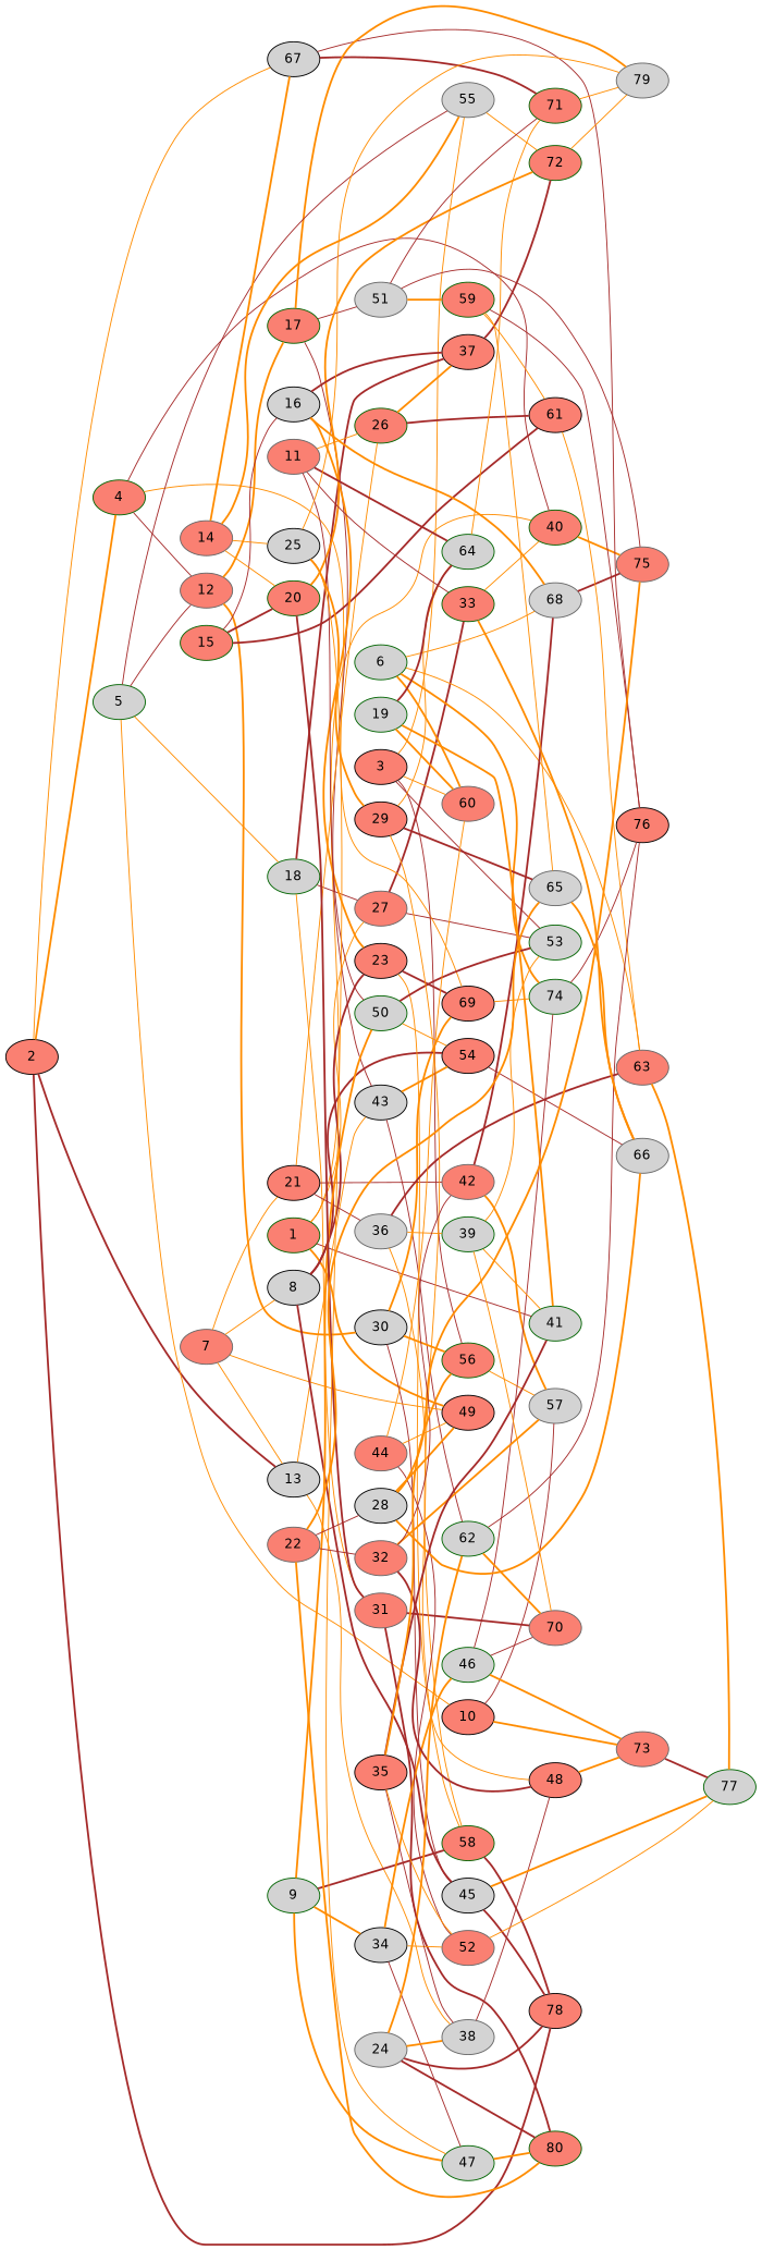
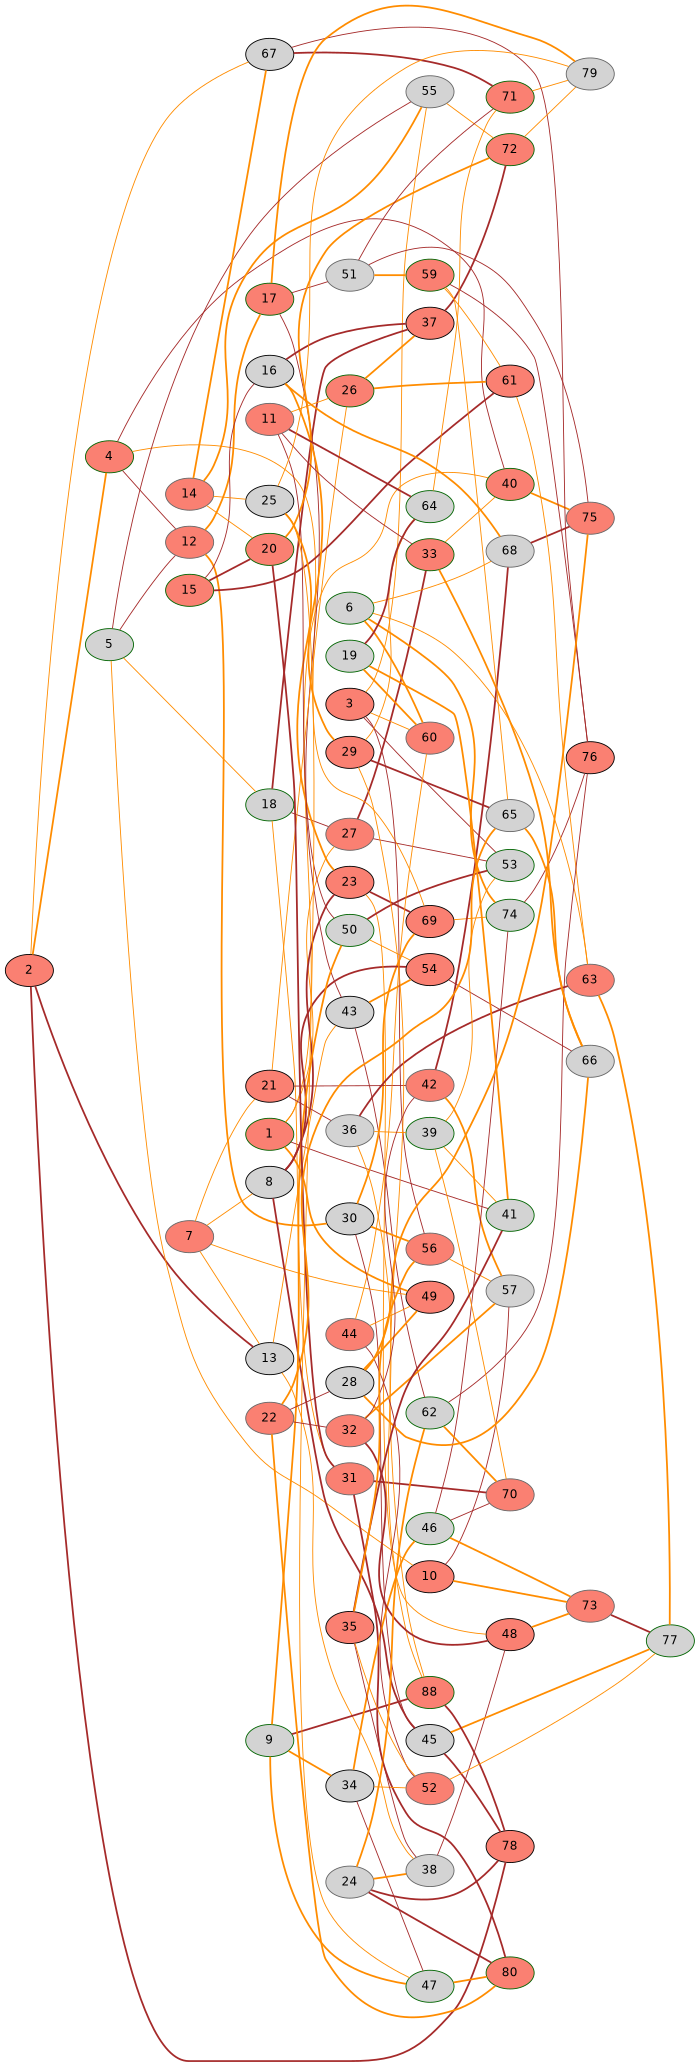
  graph {
    fontname="DejaVu Sans"
    rankdir=LR
    node [color=darkgreen fillcolor=salmon fontname="DejaVu Sans" style=filled]
    edge [color=darkorange fontname="DejaVu Sans" style=solid]
    27 [color=gray40]
    1
    40
    41 [fillcolor=lightgrey]
    49 [color=black]
    53 [fillcolor=lightgrey]
    33
    75 [color=gray40]
    2 [color=black]
    4
    13 [color=black fillcolor=lightgrey]
    67 [color=black fillcolor=lightgrey]
    78 [color=black]
    12 [color=gray40]
    69 [color=black]
    38 [color=gray40 fillcolor=lightgrey]
    43 [color=black fillcolor=lightgrey]
    71
    76 [color=black]
    3 [color=black]
    55 [color=gray40 fillcolor=lightgrey]
-   56
+   56 [color=gray40]
    60 [color=gray40]
    72
    57 [color=gray40 fillcolor=lightgrey]
    17
    30 [color=black fillcolor=lightgrey]
    74 [fillcolor=lightgrey]
    5 [fillcolor=lightgrey]
    10 [color=black]
    18 [fillcolor=lightgrey]
    73 [color=gray40]
    37 [color=black]
    31 [color=gray40]
    6 [fillcolor=lightgrey]
    63 [color=gray40]
    68 [color=gray40 fillcolor=lightgrey]
    77 [fillcolor=lightgrey]
    7 [color=gray40]
    8 [color=black fillcolor=lightgrey]
    21 [color=black]
    23 [color=black]
    45 [color=black fillcolor=lightgrey]
    54 [color=black]
    26
    36 [color=gray40 fillcolor=lightgrey]
    42 [color=gray40]
    48 [color=black]
    66 [color=gray40 fillcolor=lightgrey]
    9 [fillcolor=lightgrey]
    34 [color=black fillcolor=lightgrey]
    47 [fillcolor=lightgrey]
    50 [fillcolor=lightgrey]
-   58
+   58 [label=88]
    46 [fillcolor=lightgrey]
    52 [color=gray40]
    80
    15
    20
    16 [color=black fillcolor=lightgrey]
    61 [color=black]
    11 [color=gray40]
    64 [fillcolor=lightgrey]
    51 [color=gray40 fillcolor=lightgrey]
    79 [color=gray40 fillcolor=lightgrey]
    62 [fillcolor=lightgrey]
    14 [color=gray40]
    25 [color=black fillcolor=lightgrey]
    29 [color=black]
    59
    70 [color=gray40]
    19 [fillcolor=lightgrey]
    44 [color=gray40]
    39 [fillcolor=lightgrey]
    22 [color=gray40]
    28 [color=black fillcolor=lightgrey]
    32 [color=gray40]
    65 [color=gray40 fillcolor=lightgrey]
    24 [color=gray40 fillcolor=lightgrey]
    35 [color=black]
    27 -- 53 [color=brown]
    27 -- 33 [color=brown style=bold]
    1 -- 27
    1 -- 40
    1 -- 41 [color=brown]
    1 -- 49 [style=bold]
    40 -- 75 [style=bold]
    33 -- 40
    33 -- 66 [style=bold]
    2 -- 4 [style=bold]
    2 -- 13 [color=brown style=bold]
    2 -- 67
    2 -- 78 [color=brown style=bold]
    4 -- 40 [color=brown]
    4 -- 12 [color=brown]
    4 -- 69
    13 -- 38
    13 -- 43
    67 -- 71 [color=brown style=bold]
    67 -- 76 [color=brown]
    12 -- 17 [style=bold]
    12 -- 30 [style=bold]
    69 -- 74
    38 -- 48 [color=brown]
    43 -- 54 [style=bold]
    43 -- 62 [color=brown]
    71 -- 79
    3 -- 53 [color=brown]
    3 -- 55
    3 -- 56 [color=brown]
    3 -- 60
    55 -- 72
    56 -- 57
    72 -- 79
    17 -- 43 [color=brown]
    17 -- 51 [color=brown]
    17 -- 79 [style=bold]
    30 -- 69 [style=bold]
    30 -- 56 [style=bold]
    30 -- 45 [color=brown]
    74 -- 76 [color=brown]
    5 -- 12 [color=brown]
    5 -- 55 [color=brown]
    5 -- 10
    5 -- 18
    10 -- 57 [color=brown]
    10 -- 73 [style=bold]
    18 -- 27 [color=brown]
    18 -- 37 [color=brown style=bold]
    18 -- 31
    73 -- 77 [color=brown style=bold]
    37 -- 72 [color=brown style=bold]
    31 -- 80 [color=brown style=bold]
    31 -- 70 [color=brown style=bold]
    6 -- 60 [style=bold]
    6 -- 74 [style=bold]
    6 -- 63
    6 -- 68
    63 -- 77 [style=bold]
    68 -- 75 [color=brown style=bold]
    7 -- 49
    7 -- 13
    7 -- 8
    7 -- 21
    8 -- 23 [color=brown style=bold]
    8 -- 45 [color=brown style=bold]
    8 -- 54 [color=brown style=bold]
    21 -- 26
    21 -- 36 [color=brown]
    21 -- 42 [color=brown]
    23 -- 69 [color=brown style=bold]
    23 -- 48
    45 -- 78 [color=brown style=bold]
    45 -- 77 [style=bold]
    54 -- 66 [color=brown]
    26 -- 37 [style=bold]
-   26 -- 61 [color=brown style=bold]
+   26 -- 61 [style=bold]
    36 -- 63 [color=brown style=bold]
    36 -- 58
    36 -- 39
    42 -- 57 [style=bold]
    42 -- 68 [color=brown style=bold]
    48 -- 73 [style=bold]
    9 -- 34 [style=bold]
    9 -- 47 [style=bold]
    9 -- 50 [style=bold]
    9 -- 58 [color=brown style=bold]
    34 -- 47 [color=brown]
    34 -- 46 [style=bold]
    34 -- 52
    47 -- 80 [style=bold]
    50 -- 53 [color=brown style=bold]
    50 -- 54
    58 -- 78 [color=brown style=bold]
    46 -- 74 [color=brown]
    46 -- 73 [style=bold]
    46 -- 70 [color=brown]
    52 -- 77
    15 -- 20 [color=brown style=bold]
    15 -- 16 [color=brown]
    15 -- 61 [color=brown style=bold]
    20 -- 72 [style=bold]
    20 -- 31 [color=brown style=bold]
    16 -- 37 [color=brown style=bold]
    16 -- 68 [style=bold]
    16 -- 23 [style=bold]
    61 -- 63
    11 -- 33 [color=brown]
    11 -- 26
    11 -- 50 [color=brown]
    11 -- 64 [color=brown style=bold]
    64 -- 71
    51 -- 75 [color=brown]
    51 -- 71 [color=brown]
    51 -- 59 [style=bold]
    62 -- 76 [color=brown]
    62 -- 70 [style=bold]
    14 -- 67 [style=bold]
    14 -- 55 [style=bold]
    14 -- 20
    14 -- 25
    25 -- 47
    25 -- 79
    25 -- 29 [style=bold]
    29 -- 58
    29 -- 64
    29 -- 65 [color=brown style=bold]
    59 -- 76 [color=brown]
    59 -- 61
    59 -- 65
    19 -- 41 [style=bold]
    19 -- 60 [style=bold]
    19 -- 64 [color=brown style=bold]
    44 -- 49
    44 -- 60
    44 -- 52 [color=brown]
    39 -- 41
    39 -- 53
    39 -- 70
    22 -- 80 [style=bold]
    22 -- 28 [color=brown]
    22 -- 32 [color=brown]
    22 -- 65 [style=bold]
    28 -- 49 [style=bold]
    28 -- 75 [style=bold]
    28 -- 66 [style=bold]
    32 -- 57 [style=bold]
    32 -- 42 [color=brown]
    32 -- 48 [color=brown style=bold]
    65 -- 66 [style=bold]
    24 -- 78 [color=brown style=bold]
    24 -- 38 [style=bold]
    24 -- 80 [color=brown style=bold]
    24 -- 62 [style=bold]
    35 -- 41 [color=brown style=bold]
    35 -- 38 [color=brown]
    35 -- 56 [style=bold]
    35 -- 52
  }
